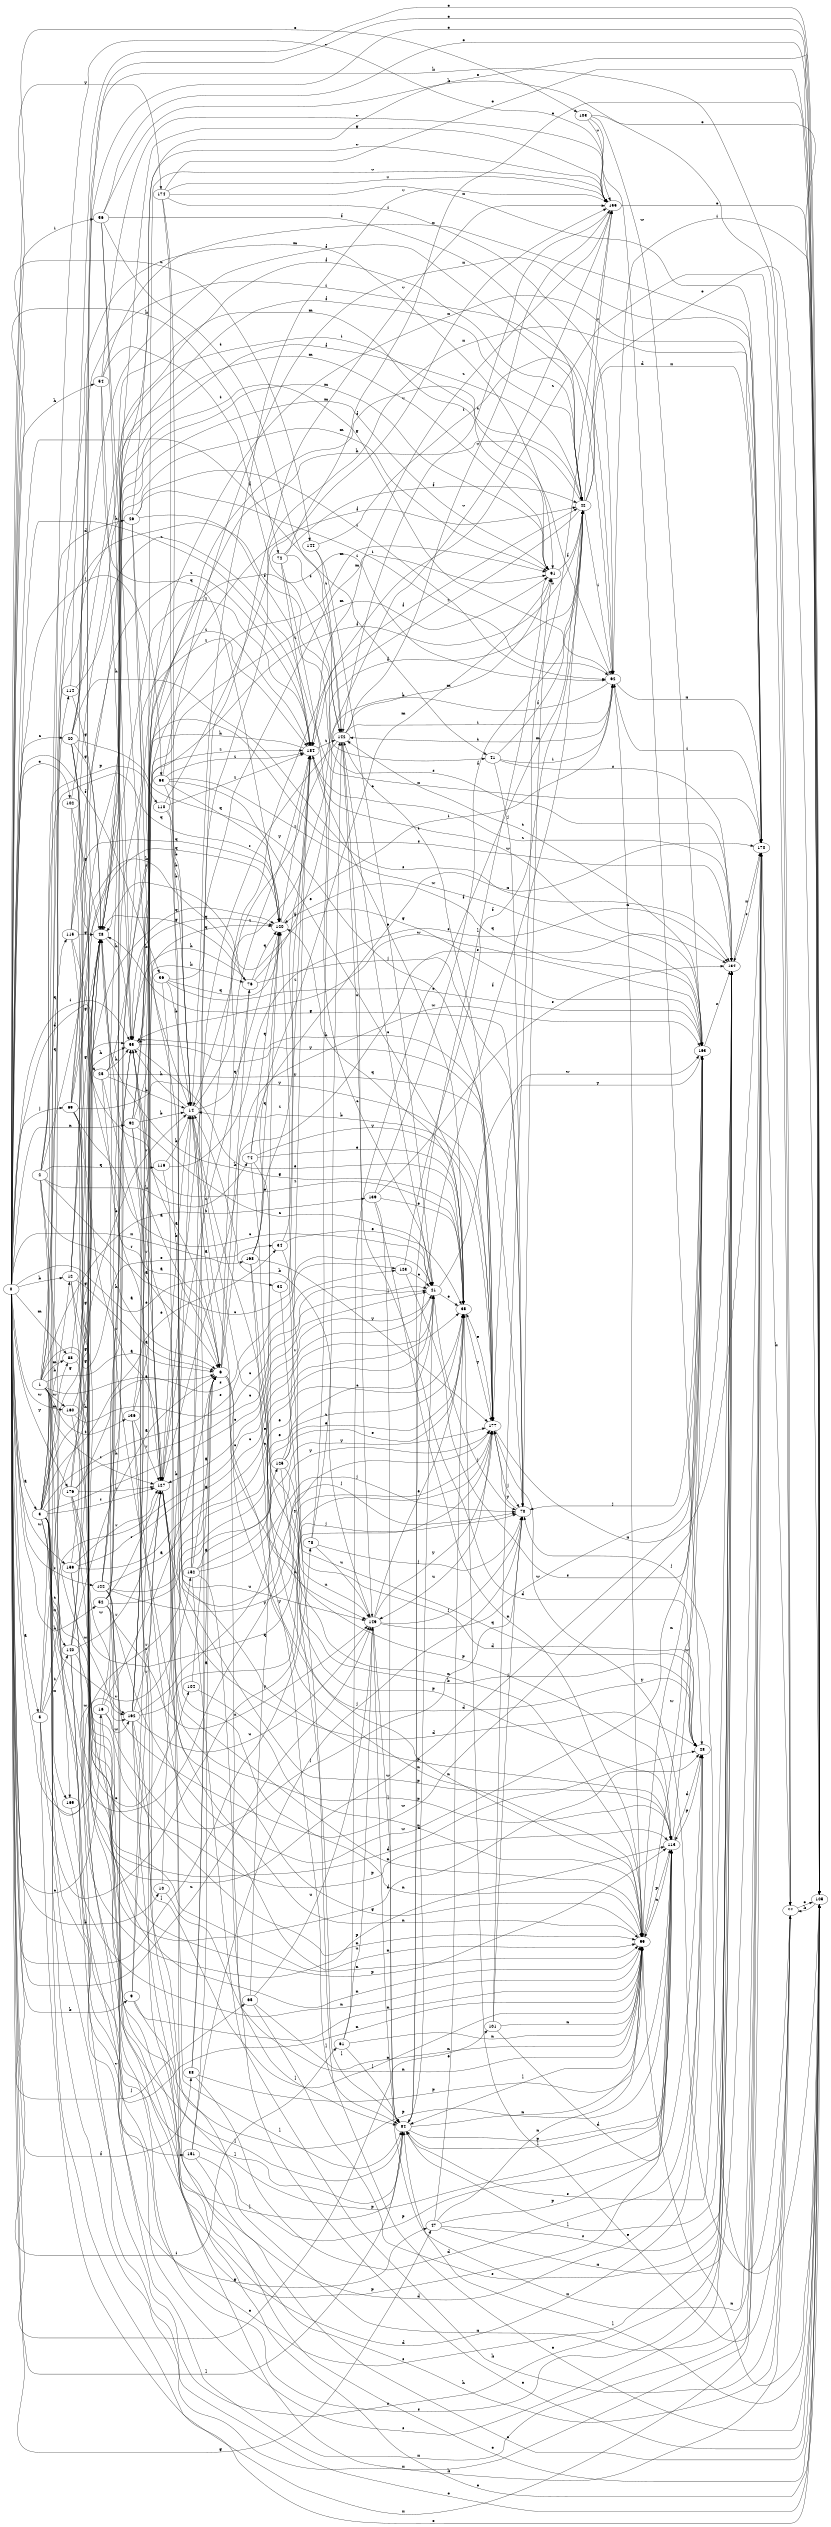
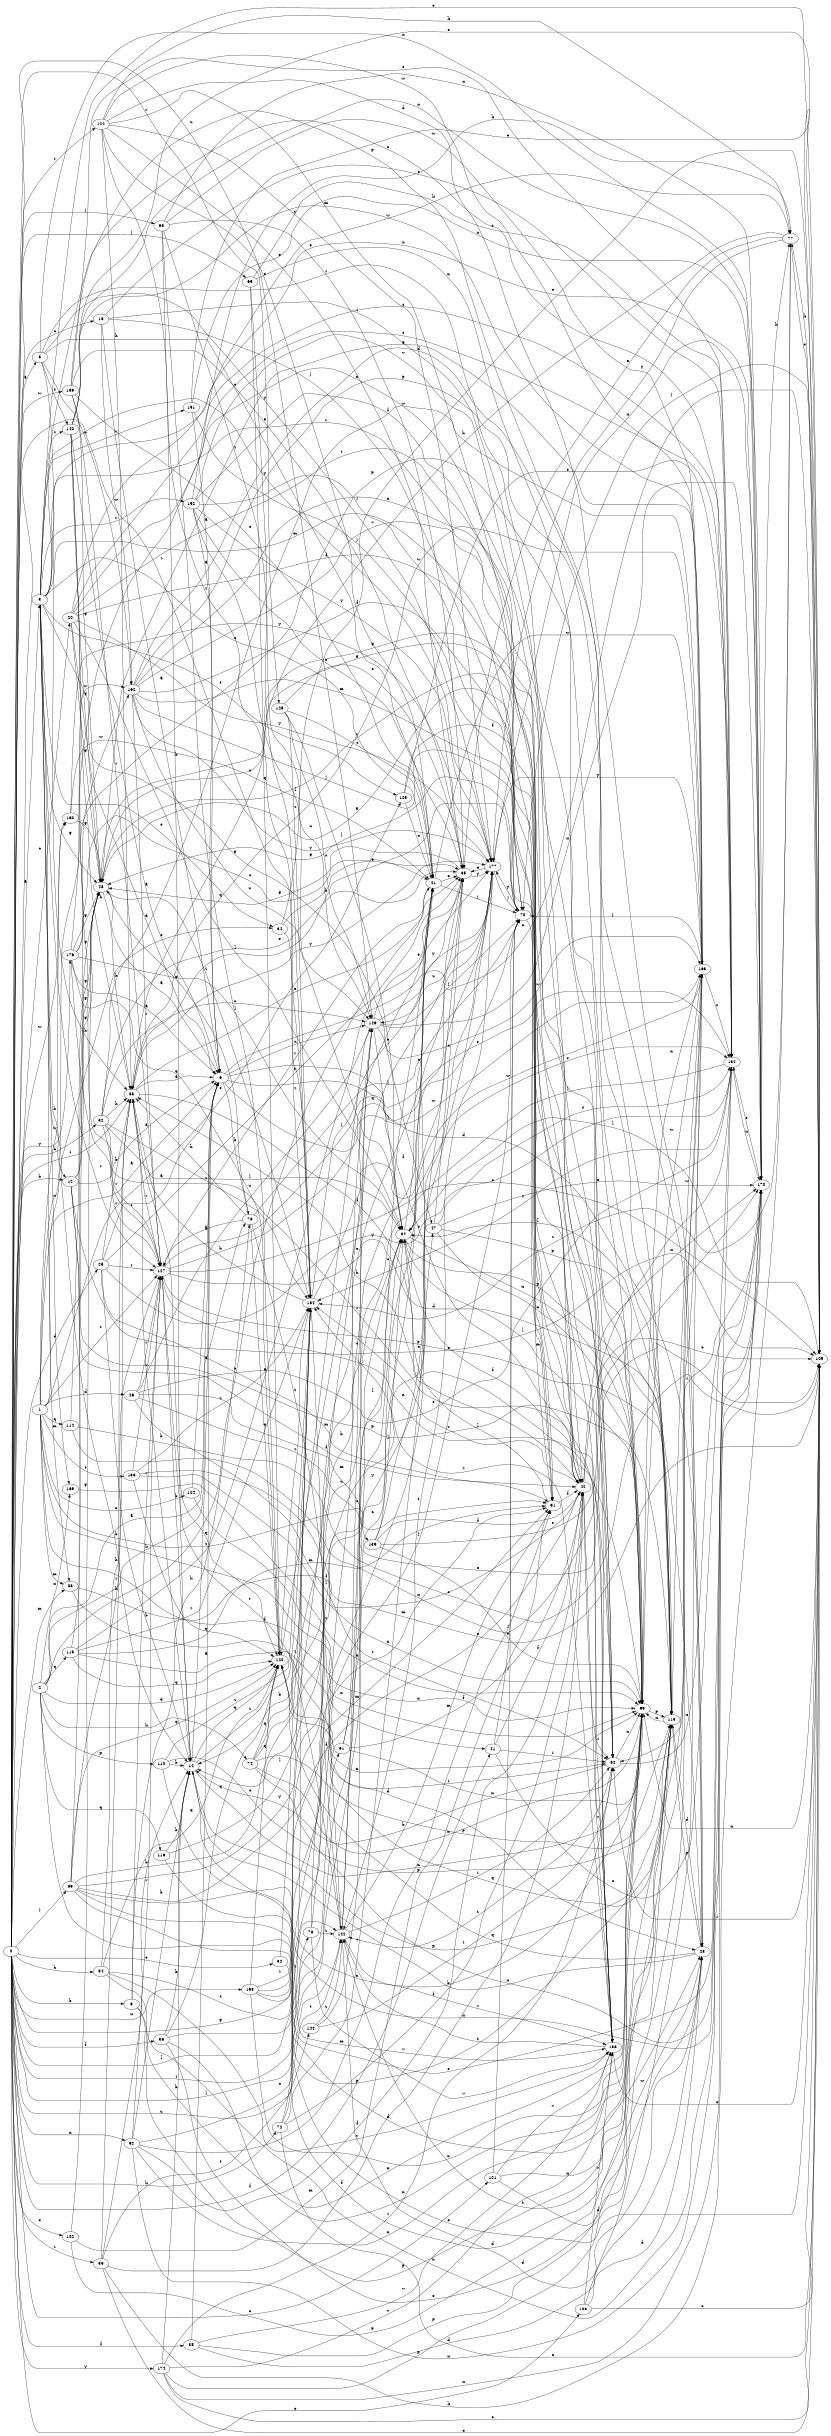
  strict digraph {
    rankdir=LR
    0
    3
    5
    9
-   10
    12
    16
    20
    25
    32
    36
    38
    41
    47
    52
    54
    55
    56
    61
    63
    65
    69
    72
    78
    84
    88
    92
    101
    102
    103
    122
    125
    144
    149
    159
    160
    168
    174
    176
    184
    34
    127
    n43 [label=123]
    21
    169
    14
    48
    91
    105
    134
    140
    151
    152
    155
    170
    177
    162
    62
    99
    76
    113
    6
    42
    70
    77
    28
    120
    163
    35
    142
    1
    26
    104
    114
    136
    139
    2
    74
    110
    115
    116
    0 -> 3 [label=a]
    0 -> 5 [label=a]
    0 -> 9 [label=b]
-   0 -> 10 [label=b]
    0 -> 12 [label=b]
    0 -> 16 [label=c]
    0 -> 20 [label=c]
    0 -> 25 [label=d]
    0 -> 32 [label=e]
    0 -> 36 [label=f]
    0 -> 38 [label=f]
    0 -> 41 [label=f]
    0 -> 47 [label=g]
    0 -> 52 [label=h]
    0 -> 54 [label=h]
    0 -> 55 [label=i]
    0 -> 56 [label=i]
    0 -> 61 [label=i]
    0 -> 63 [label=j]
    0 -> 65 [label=j]
    0 -> 69 [label=j]
    0 -> 72 [label=k]
    0 -> 78 [label=l]
    0 -> 84 [label=l]
    0 -> 88 [label=m]
    0 -> 92 [label=n]
    0 -> 101 [label=o]
    0 -> 102 [label=o]
    0 -> 103 [label=o]
    0 -> 122 [label=r]
    0 -> 125 [label=r]
    0 -> 144 [label=u]
    0 -> 149 [label=u]
    0 -> 159 [label=w]
    0 -> 160 [label=w]
    0 -> 168 [label=x]
    0 -> 174 [label=y]
    0 -> 176 [label=y]
    0 -> 184 [label=z]
    3 -> 12 [label=b]
    3 -> 47 [label=g]
    3 -> 88 [label=m]
    3 -> 34 [label=e]
    3 -> 127 [label=r]
    3 -> n43 [label=s]
    3 -> 21 [label=c]
    3 -> 169 [label=x]
    3 -> 14 [label=b]
    3 -> 48 [label=g]
    3 -> 91 [label=m]
    3 -> 105 [label=o]
    3 -> 134 [label=s]
    3 -> 140 [label=t]
    3 -> 151 [label=v]
    3 -> 152 [label=v]
    3 -> 155 [label=v]
    3 -> 170 [label=x]
    3 -> 177 [label=y]
    5 -> 55 [label=h]
    5 -> 21 [label=c]
    5 -> 140 [label=t]
    5 -> 170 [label=x]
    5 -> 177 [label=y]
    5 -> 162 [label=w]
    5 -> 62 [label=i]
    9 -> 127 [label=r]
    9 -> 99 [label=n]
    9 -> 76 [label=k]
    9 -> 113 [label=p]
-   10 -> 14 [label=b]
-   10 -> 99 [label=n]
    12 -> 48 [label=g]
    12 -> 105 [label=o]
    12 -> 162 [label=w]
    12 -> 113 [label=p]
    12 -> 6 [label=a]
    12 -> 42 [label=f]
    16 -> 134 [label=s]
    16 -> 162 [label=w]
    16 -> 62 [label=i]
    16 -> 6 [label=a]
    16 -> 70 [label=j]
    20 -> 84 [label=l]
    20 -> 48 [label=g]
    20 -> 134 [label=s]
    20 -> 177 [label=y]
    20 -> 62 [label=i]
    20 -> 99 [label=n]
    20 -> 6 [label=a]
    20 -> 42 [label=f]
    20 -> 77 [label=k]
    25 -> 55 [label=h]
    25 -> 127 [label=r]
    25 -> 14 [label=b]
    25 -> 91 [label=m]
    25 -> 134 [label=s]
    25 -> 177 [label=y]
    25 -> 6 [label=a]
    32 -> 184 [label=z]
    32 -> 28 [label=d]
    36 -> 14 [label=b]
    36 -> 91 [label=m]
    36 -> 99 [label=n]
    36 -> 120 [label=q]
    36 -> 163 [label=o]
    38 -> 155 [label=v]
    38 -> 113 [label=p]
    38 -> 6 [label=a]
    38 -> 28 [label=d]
    41 -> 134 [label=s]
    41 -> 62 [label=i]
    41 -> 42 [label=f]
    41 -> 70 [label=j]
    47 -> 134 [label=s]
    47 -> 170 [label=x]
    47 -> 99 [label=n]
    47 -> 113 [label=p]
    47 -> 35 [label=e]
    52 -> 55 [label=h]
    52 -> 84 [label=l]
    52 -> 149 [label=u]
    52 -> 184 [label=z]
    52 -> 127 [label=r]
    52 -> 62 [label=i]
    52 -> 163 [label=w]
    52 -> 35 [label=e]
    54 -> 55 [label=h]
    54 -> 155 [label=v]
    54 -> 170 [label=x]
    54 -> 120 [label=q]
    54 -> 142 [label=t]
    55 -> 127 [label=r]
    55 -> 177 [label=y]
    55 -> 6 [label=a]
    55 -> 42 [label=f]
    55 -> 120 [label=q]
    55 -> 163 [label=w]
    55 -> 35 [label=e]
    56 -> 55 [label=h]
    56 -> 14 [label=b]
    56 -> 105 [label=o]
    56 -> 42 [label=f]
    56 -> 77 [label=k]
    56 -> 142 [label=t]
    61 -> 84 [label=l]
    61 -> 149 [label=u]
    61 -> 99 [label=n]
    61 -> 42 [label=f]
    63 -> 184 [label=z]
    63 -> 14 [label=b]
    63 -> 170 [label=x]
    63 -> 120 [label=q]
    63 -> 163 [label=w]
    63 -> 35 [label=e]
    65 -> 149 [label=u]
    65 -> 134 [label=s]
    65 -> 99 [label=n]
    65 -> 120 [label=q]
    69 -> 127 [label=r]
    69 -> 21 [label=c]
    69 -> 48 [label=g]
    69 -> 105 [label=o]
    69 -> 177 [label=y]
    69 -> 99 [label=n]
    69 -> 42 [label=f]
    69 -> 28 [label=d]
    69 -> 120 [label=q]
    72 -> 184 [label=z]
    72 -> 21 [label=c]
    72 -> 105 [label=o]
    72 -> 42 [label=f]
    72 -> 142 [label=t]
    78 -> 149 [label=u]
    78 -> 155 [label=v]
    78 -> 70 [label=j]
    78 -> 142 [label=t]
    84 -> 21 [label=c]
    84 -> 134 [label=s]
    84 -> 99 [label=n]
    84 -> 113 [label=p]
    84 -> 42 [label=f]
    88 -> 42 [label=f]
    88 -> 28 [label=d]
    92 -> 127 [label=r]
    92 -> 21 [label=c]
    92 -> 14 [label=b]
    92 -> 91 [label=m]
    92 -> 170 [label=x]
    92 -> 99 [label=n]
    92 -> 42 [label=f]
    101 -> 155 [label=v]
    101 -> 99 [label=n]
    101 -> 70 [label=j]
    101 -> 28 [label=d]
    102 -> 48 [label=g]
    102 -> 91 [label=m]
    102 -> 113 [label=p]
    103 -> 105 [label=o]
    103 -> 155 [label=v]
    103 -> 28 [label=d]
    103 -> 163 [label=w]
    122 -> 55 [label=h]
    122 -> 184 [label=z]
    122 -> 21 [label=c]
    122 -> 91 [label=m]
    122 -> 177 [label=y]
    122 -> 77 [label=k]
    122 -> 28 [label=d]
    122 -> 163 [label=w]
    122 -> 35 [label=e]
    125 -> 84 [label=l]
    125 -> 149 [label=u]
    125 -> 184 [label=z]
    125 -> 21 [label=c]
    125 -> 35 [label=e]
    144 -> 21 [label=c]
    144 -> 62 [label=i]
    144 -> 142 [label=t]
    149 -> 84 [label=l]
    149 -> 14 [label=b]
    149 -> 170 [label=x]
    149 -> 177 [label=y]
    149 -> 70 [label=j]
    149 -> 163 [label=w]
    149 -> 35 [label=e]
    159 -> 127 [label=r]
    159 -> 21 [label=c]
    159 -> 48 [label=g]
    159 -> 134 [label=s]
    159 -> 113 [label=p]
    159 -> 35 [label=e]
    160 -> 21 [label=c]
    160 -> 48 [label=g]
    160 -> 177 [label=y]
    168 -> 84 [label=l]
    168 -> 184 [label=z]
    168 -> 91 [label=m]
    168 -> 177 [label=y]
    168 -> 99 [label=n]
    168 -> 120 [label=q]
    174 -> 14 [label=b]
    174 -> 105 [label=o]
    174 -> 155 [label=v]
    174 -> 170 [label=x]
    174 -> 62 [label=i]
    174 -> 113 [label=p]
    176 -> 84 [label=l]
    176 -> 127 [label=r]
    176 -> 21 [label=c]
    176 -> 48 [label=g]
    176 -> 134 [label=s]
    176 -> 113 [label=p]
    176 -> 6 [label=a]
    176 -> 120 [label=q]
    184 -> 55 [label=h]
    184 -> 163 [label=w]
    184 -> 35 [label=e]
    184 -> 142 [label=t]
    34 -> 184 [label=z]
    34 -> 105 [label=o]
    34 -> 35 [label=e]
    127 -> 14 [label=b]
    127 -> 105 [label=o]
    127 -> 99 [label=n]
    127 -> 113 [label=p]
    127 -> 70 [label=j]
    127 -> 28 [label=d]
    127 -> 163 [label=w]
    n43 -> 21 [label=c]
    n43 -> 134 [label=s]
    n43 -> 42 [label=f]
    21 -> 127 [label=r]
    21 -> 70 [label=j]
    21 -> 163 [label=w]
    21 -> 35 [label=e]
    169 -> 99 [label=n]
    14 -> 55 [label=h]
    14 -> 184 [label=z]
    14 -> 155 [label=v]
    14 -> 99 [label=n]
    14 -> 113 [label=p]
    14 -> 6 [label=a]
    14 -> 120 [label=q]
    48 -> 55 [label=h]
    48 -> 184 [label=z]
    48 -> 155 [label=v]
    48 -> 6 [label=a]
    91 -> 84 [label=l]
    91 -> 42 [label=f]
    105 -> 84 [label=l]
    105 -> 62 [label=i]
    105 -> 99 [label=n]
    105 -> 70 [label=j]
    105 -> 77 [label=k]
    134 -> 84 [label=l]
    134 -> 184 [label=z]
    134 -> 170 [label=x]
    140 -> 55 [label=h]
    140 -> 127 [label=r]
    140 -> 48 [label=g]
    140 -> 105 [label=o]
    140 -> 170 [label=x]
    140 -> 6 [label=a]
    140 -> 163 [label=w]
    151 -> 105 [label=o]
    151 -> 170 [label=x]
    151 -> 6 [label=a]
    151 -> 70 [label=j]
    152 -> 84 [label=l]
    152 -> 155 [label=v]
    152 -> 177 [label=y]
    152 -> 6 [label=a]
    152 -> 42 [label=f]
    152 -> 70 [label=j]
    152 -> 77 [label=k]
    152 -> 35 [label=e]
    155 -> 184 [label=z]
    155 -> 48 [label=g]
    155 -> 105 [label=o]
    155 -> 142 [label=t]
    170 -> 134 [label=s]
    170 -> 62 [label=i]
    170 -> 77 [label=k]
    177 -> 149 [label=u]
    177 -> 14 [label=b]
    177 -> 170 [label=x]
    177 -> 70 [label=j]
    177 -> 35 [label=e]
    177 -> 142 [label=t]
    162 -> 149 [label=u]
    162 -> 127 [label=r]
    162 -> 91 [label=m]
    162 -> 155 [label=v]
    162 -> 177 [label=y]
    162 -> 99 [label=n]
    162 -> 113 [label=p]
    162 -> 42 [label=f]
    162 -> 70 [label=j]
    162 -> 28 [label=d]
    62 -> 14 [label=b]
    62 -> 48 [label=g]
    62 -> 170 [label=x]
    62 -> 99 [label=n]
    62 -> 142 [label=t]
    99 -> 84 [label=l]
    99 -> 48 [label=g]
    99 -> 113 [label=p]
    99 -> 163 [label=w]
    76 -> 55 [label=h]
    76 -> 127 [label=r]
    76 -> 48 [label=g]
    76 -> 70 [label=j]
    76 -> 120 [label=q]
    76 -> 142 [label=t]
    113 -> 84 [label=l]
    113 -> 99 [label=n]
    113 -> 28 [label=d]
    113 -> 163 [label=w]
    6 -> 149 [label=u]
    6 -> 105 [label=o]
    6 -> 134 [label=s]
    6 -> 76 [label=k]
    6 -> 42 [label=f]
    6 -> 28 [label=d]
    42 -> 55 [label=h]
    42 -> 184 [label=z]
    42 -> 105 [label=o]
    42 -> 155 [label=v]
    42 -> 170 [label=x]
    42 -> 62 [label=i]
    70 -> 55 [label=h]
    70 -> 48 [label=g]
    70 -> 91 [label=m]
    70 -> 177 [label=y]
    77 -> 55 [label=h]
    77 -> 184 [label=z]
    77 -> 105 [label=o]
    77 -> 177 [label=y]
    77 -> 35 [label=e]
    28 -> 14 [label=b]
    28 -> 113 [label=p]
    28 -> 120 [label=q]
    120 -> 184 [label=z]
    120 -> 62 [label=i]
    163 -> 48 [label=g]
    163 -> 134 [label=s]
    163 -> 177 [label=y]
    163 -> 99 [label=n]
    163 -> 70 [label=j]
    163 -> 120 [label=q]
    163 -> 142 [label=t]
    35 -> 48 [label=g]
    35 -> 177 [label=y]
    35 -> 120 [label=q]
    142 -> 149 [label=u]
    142 -> 127 [label=r]
    142 -> 21 [label=c]
    142 -> 91 [label=m]
    142 -> 155 [label=v]
    142 -> 62 [label=i]
    142 -> 28 [label=d]
    1 -> 41 [label=f]
    1 -> 88 [label=m]
    1 -> 160 [label=w]
    1 -> 34 [label=e]
    1 -> 127 [label=r]
    1 -> n43 [label=s]
    1 -> 162 [label=w]
    1 -> 99 [label=n]
    1 -> 6 [label=a]
    1 -> 26 [label=d]
    1 -> 104 [label=o]
    1 -> 114 [label=q]
    1 -> 136 [label=t]
    1 -> 139 [label=t]
    26 -> 149 [label=u]
    26 -> 127 [label=r]
    26 -> 91 [label=m]
    26 -> 105 [label=o]
    26 -> 134 [label=s]
    26 -> 62 [label=i]
    104 -> 99 [label=n]
    104 -> 6 [label=a]
    114 -> 48 [label=g]
    114 -> 105 [label=o]
    114 -> 170 [label=x]
    136 -> 184 [label=z]
    136 -> 127 [label=r]
    136 -> 105 [label=o]
    136 -> 99 [label=n]
    136 -> 120 [label=q]
    139 -> 84 [label=l]
    139 -> 134 [label=s]
    139 -> 99 [label=n]
    139 -> 42 [label=f]
    139 -> 35 [label=e]
    2 -> 21 [label=c]
    2 -> 169 [label=x]
    2 -> 76 [label=k]
    2 -> 113 [label=p]
    2 -> 6 [label=a]
    2 -> 120 [label=q]
    2 -> 74 [label=k]
    2 -> 110 [label=p]
    2 -> 115 [label=q]
    2 -> 116 [label=q]
    74 -> 170 [label=x]
    74 -> 177 [label=y]
    74 -> 99 [label=n]
    74 -> 113 [label=p]
    74 -> 120 [label=q]
    74 -> 35 [label=e]
    110 -> 184 [label=z]
    110 -> 14 [label=b]
    110 -> 170 [label=x]
    110 -> 113 [label=p]
    115 -> 184 [label=z]
    115 -> 48 [label=g]
    115 -> 91 [label=m]
    115 -> 99 [label=n]
    115 -> 120 [label=q]
    115 -> 35 [label=e]
    116 -> 84 [label=l]
    116 -> 14 [label=b]
    116 -> 134 [label=s]
  }
